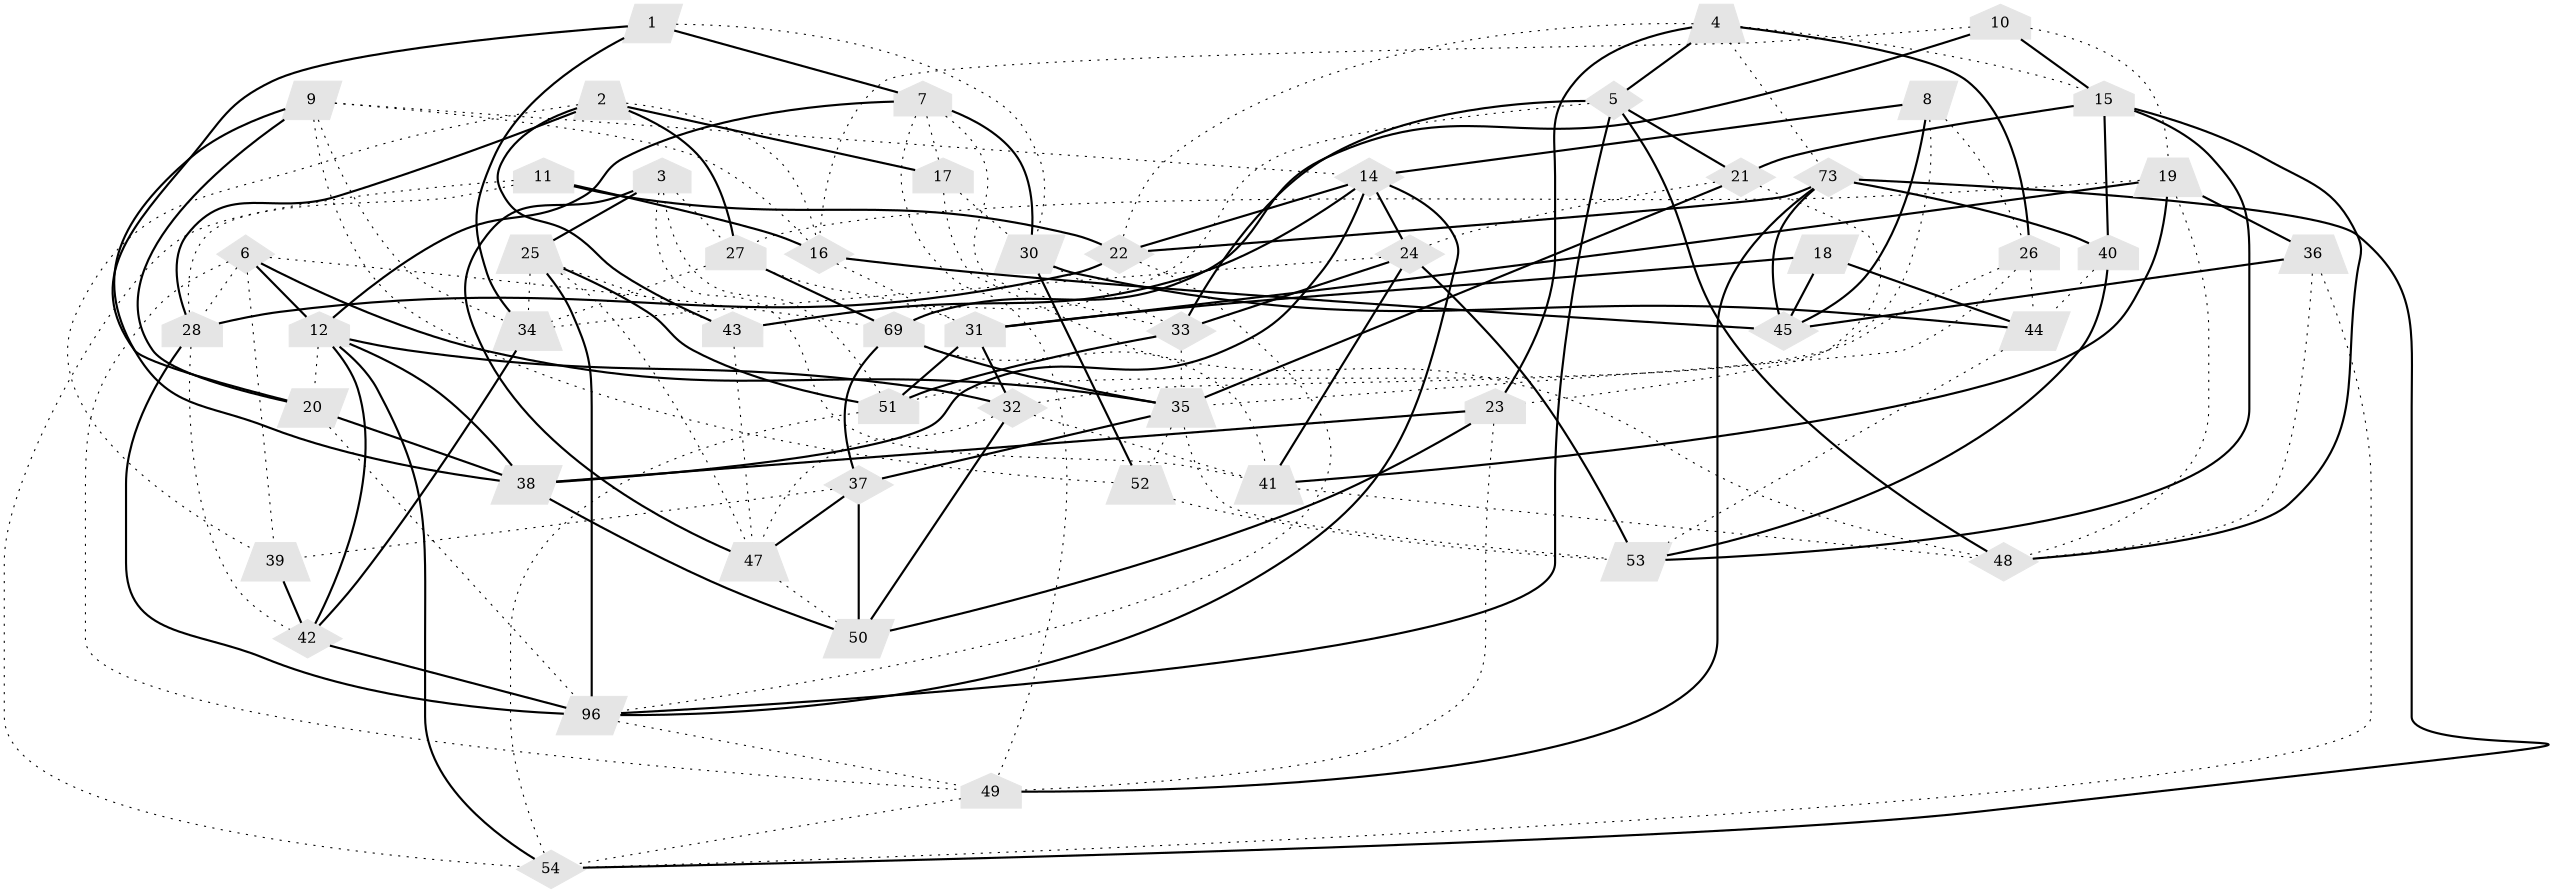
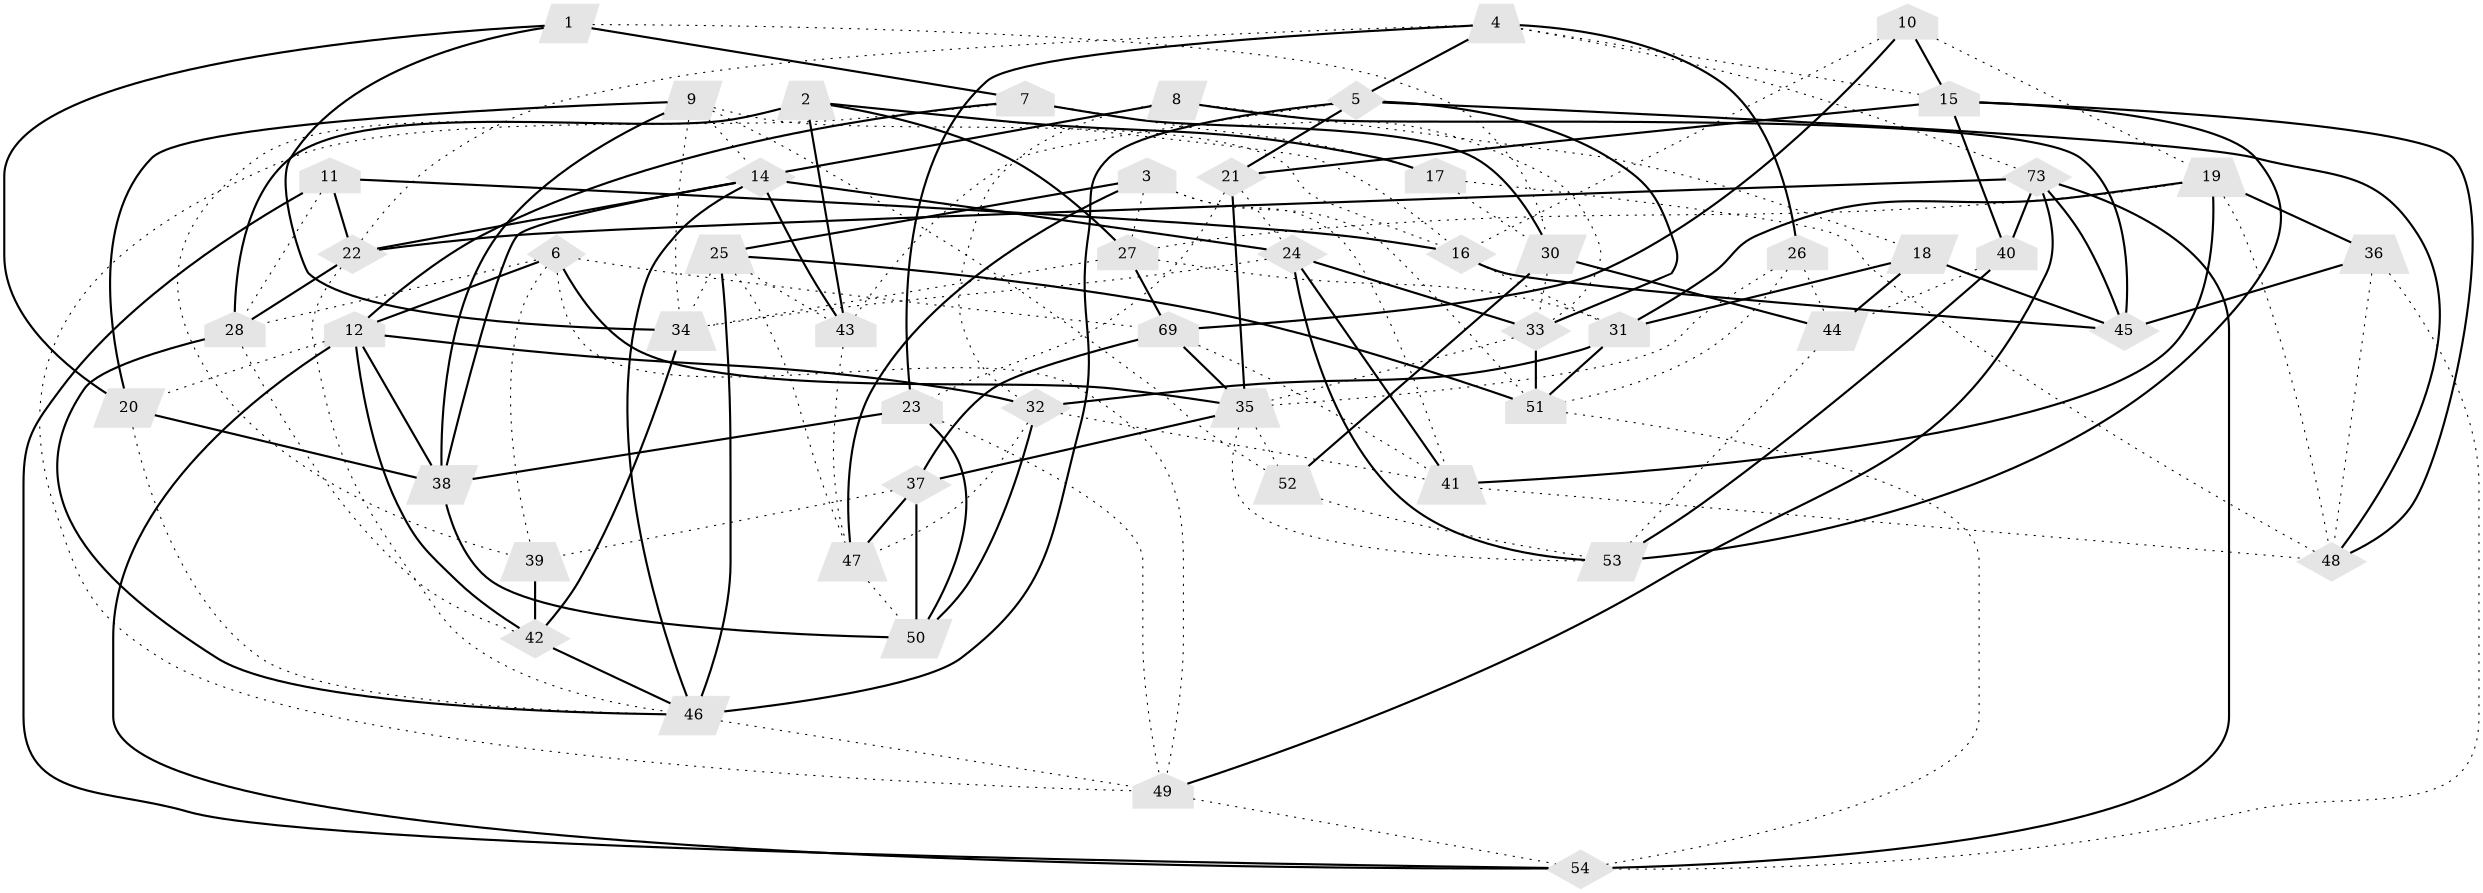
  graph {
    node [color=gray90 shape=house style=filled]
    edge [style=bold weight=1.0]
    1 [shape=parallelogram]
    7
    20 [shape=parallelogram]
    30 [shape=parallelogram]
    34 [shape=trapezium]
    17
    33 [shape=diamond]
    12
    49
-   46 [shape=parallelogram label=96]
+   46 [shape=parallelogram]
    38 [shape=parallelogram]
    52 [shape=trapezium]
    44 [shape=parallelogram]
    42 [shape=diamond]
    2 [shape=trapezium]
    16 [shape=diamond]
    27
    28
    39 [shape=trapezium]
    43
    45 [shape=diamond]
    31
    48 [shape=diamond]
    n24 [label=69]
    47 [shape=trapezium]
    3
    25 [shape=trapezium]
    41 [shape=trapezium]
    51
    50 [shape=parallelogram]
    54 [shape=diamond]
    4 [shape=trapezium]
    5 [shape=diamond]
    n34 [label=73 shape=diamond]
    15
    22 [shape=diamond]
    23
    26
    21 [shape=diamond]
    40
    53 [shape=parallelogram]
    35 [shape=trapezium]
    24 [shape=diamond]
    6 [shape=diamond]
    32 [shape=diamond]
    37 [shape=diamond]
    8 [shape=parallelogram]
    14 [shape=diamond]
    18 [shape=parallelogram]
    9 [shape=parallelogram]
    10
    19 [shape=trapezium]
    36 [shape=trapezium]
    11
    1 -- 7
    1 -- 20
    1 -- 30 [style=dotted]
    1 -- 34
    7 -- 30
    7 -- 17 [style=dotted]
    7 -- 33 [style=dotted]
    7 -- 12
    7 -- 49 [style=dotted]
    20 -- 46 [style=dotted]
    20 -- 38
    30 -- 33 [style=dotted]
    30 -- 52
    30 -- 44
    34 -- 42
    17 -- 30 [style=dotted]
    17 -- 48 [style=dotted]
    33 -- 51
    33 -- 35 [style=dotted]
    12 -- 20 [style=dotted weight=2.0]
    12 -- 38
    12 -- 42
    12 -- 54
    12 -- 32
    49 -- 54 [style=dotted]
    46 -- 49 [style=dotted]
    38 -- 50
    52 -- 53 [style=dotted]
    44 -- 53 [style=dotted]
    42 -- 46
    2 -- 17
    2 -- 16 [style=dotted]
    2 -- 27
    2 -- 28
    2 -- 39 [style=dotted]
    2 -- 43
    16 -- 45
    16 -- 31 [style=dotted]
    27 -- 34 [style=dotted]
    27 -- 31 [style=dotted]
    27 -- n24
    28 -- 46
    28 -- 42 [style=dotted]
    39 -- 42 [weight=2.0]
    43 -- 47 [style=dotted]
    31 -- 51
    31 -- 32
    n24 -- 41 [style=dotted]
    n24 -- 35
    n24 -- 37
    47 -- 50 [style=dotted]
    3 -- 27 [style=dotted]
    3 -- 47
    3 -- 25
    3 -- 41 [style=dotted]
    3 -- 51 [style=dotted weight=2.0]
    25 -- 34 [style=dotted]
    25 -- 46 [weight=3.0]
    25 -- 43 [style=dotted]
    25 -- 47 [style=dotted]
    25 -- 51
    41 -- 48 [style=dotted]
    51 -- 54 [style=dotted]
    4 -- 5
    4 -- n34 [style=dotted]
    4 -- 15 [style=dotted]
    4 -- 22 [style=dotted]
    4 -- 23
    4 -- 26
    5 -- 33
    5 -- 46
    5 -- 43 [style=dotted]
    5 -- 48
    5 -- 21
    n34 -- 49
    n34 -- 45
    n34 -- 54
    n34 -- 22
    n34 -- 40
    15 -- 48
    15 -- 21
    15 -- 40
    15 -- 53
    22 -- 46 [style=dotted]
    22 -- 28
    23 -- 49 [style=dotted]
    23 -- 38
    23 -- 50
    26 -- 44 [style=dotted]
    26 -- 51 [style=dotted]
    26 -- 35 [style=dotted]
    21 -- 23 [style=dotted weight=2.0]
    21 -- 35
    21 -- 24 [style=dotted]
    40 -- 44 [style=dotted]
    40 -- 53
    35 -- 52 [style=dotted]
    35 -- 53 [style=dotted]
    35 -- 37
    24 -- 34 [style=dotted]
    24 -- 33
    24 -- 41
    24 -- 53
    6 -- 12
    6 -- 49 [style=dotted]
    6 -- 28 [style=dotted]
    6 -- 39 [style=dotted]
    6 -- n24 [style=dotted]
    6 -- 35
    32 -- 47 [style=dotted]
    32 -- 41 [style=dotted]
    32 -- 50
    37 -- 39 [style=dotted weight=2.0]
    37 -- 47
    37 -- 50
    8 -- 45
    8 -- 32 [style=dotted]
    8 -- 14
-   8 -- 26 [style=dotted]
+   8 -- 18 [style=dotted]
    14 -- 46
    14 -- 38
    14 -- 43 [weight=2.0]
    14 -- 22
    14 -- 24
    18 -- 44 [weight=2.0]
    18 -- 45 [weight=2.0]
    18 -- 31
    9 -- 20
    9 -- 34 [style=dotted]
    9 -- 38
    9 -- 52 [style=dotted]
    9 -- 16 [style=dotted]
    9 -- 14 [style=dotted]
    10 -- 16 [style=dotted]
    10 -- n24
    10 -- 15
    10 -- 19 [style=dotted]
    19 -- 27 [style=dotted]
    19 -- 31
    19 -- 48 [style=dotted]
    19 -- 41
    19 -- 36
    36 -- 45
    36 -- 48 [style=dotted]
    36 -- 54 [style=dotted]
    11 -- 16
    11 -- 28 [style=dotted]
-   11 -- 54 [style=dotted]
+   11 -- 54
    11 -- 22
  }
